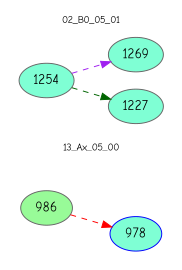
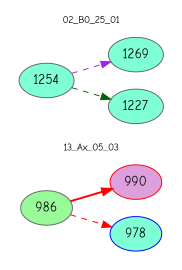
  digraph {
    fontname="Comic Neue"
    rankdir=LR
    node [color=gray40 fillcolor=aquamarine fontname="Comic Neue" style=filled]
    edge [color=red fontname="Comic Neue" style=dashed]
    n1 [fillcolor=palegreen label=986]
    n2 [color=blue label=978]
+   n3 [color=red fillcolor=plum label=990]
    n4 [label=1254]
    n5 [label=1227]
    n6 [label=1269]
    subgraph cluster_1 {
      color=white
      fontsize=10
-     label="13_Ax_05_00"
+     label="13_Ax_05_03"
      n1
      n2
+     n3
    }
    subgraph cluster_2 {
      color=white
      fontsize=10
-     label="02_B0_05_01"
+     label="02_B0_25_01"
      n4
      n5
      n6
    }
    n1 -> n2
+   n1 -> n3 [style=bold]
    n4 -> n5 [color=darkgreen]
    n4 -> n6 [color=purple]
  }
